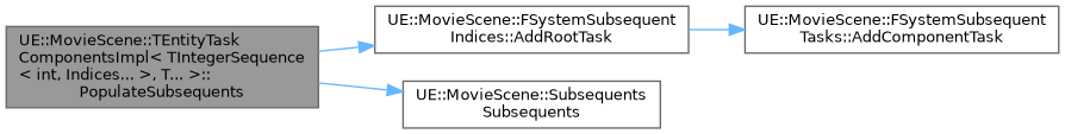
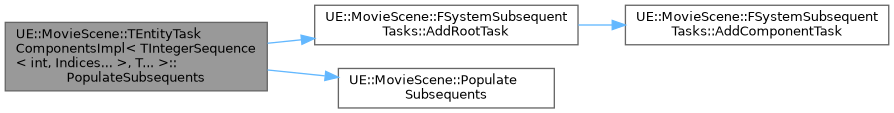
  digraph {
    rankdir=LR
    node [color=grey40 fillcolor=white fontname=Helvetica fontsize=10 shape=box style=filled]
    edge [color=steelblue1 fontname=Helvetica fontsize=10 labelfontname=Helvetica labelfontsize=10 style=solid]
    n1 [color=gray40 fillcolor=grey60 fontcolor=black height=0.2 label="UE::MovieScene::TEntityTask\lComponentsImpl\< TIntegerSequence\l\< int, Indices... \>, T... \>::\lPopulateSubsequents" width=0.4]
-   n2 [height=0.2 label="UE::MovieScene::FSystemSubsequent\lIndices::AddRootTask" width=0.4]
-   n3 [height=0.2 label="UE::MovieScene::Subsequents\lSubsequents" width=0.4]
+   n2 [height=0.2 label="UE::MovieScene::FSystemSubsequent\lTasks::AddRootTask" width=0.4]
+   n3 [height=0.2 label="UE::MovieScene::Populate\lSubsequents" width=0.4]
    n4 [height=0.2 label="UE::MovieScene::FSystemSubsequent\lTasks::AddComponentTask" width=0.4]
    n1 -> n2
    n1 -> n3
    n2 -> n4
  }
